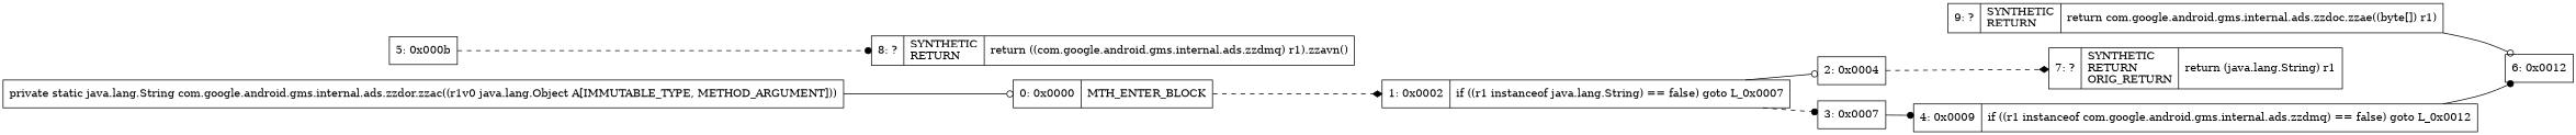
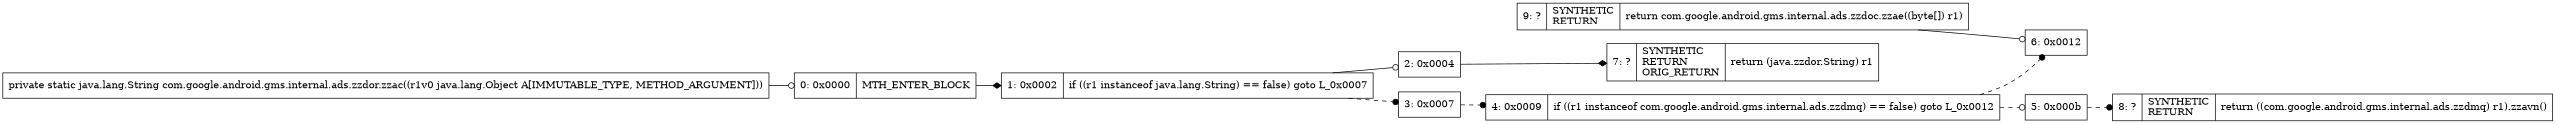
  digraph {
    rankdir=LR
    node [shape=record]
    edge [arrowhead=odot]
    n1 [label="{0\:\ 0x0000|MTH_ENTER_BLOCK\l}"]
    n2 [label="{1\:\ 0x0002|if ((r1 instanceof java.lang.String) == false) goto L_0x0007\l}"]
    n3 [label="{2\:\ 0x0004}"]
    n4 [label="{3\:\ 0x0007}"]
-   n5 [label="{7\:\ ?|SYNTHETIC\lRETURN\lORIG_RETURN\l|return (java.lang.String) r1\l}"]
+   n5 [label="{7\:\ ?|SYNTHETIC\lRETURN\lORIG_RETURN\l|return (java.zzdor.String) r1\l}"]
    n6 [label="{4\:\ 0x0009|if ((r1 instanceof com.google.android.gms.internal.ads.zzdmq) == false) goto L_0x0012\l}"]
    n7 [label="{5\:\ 0x000b}"]
    n8 [label="{6\:\ 0x0012}"]
    n9 [label="{8\:\ ?|SYNTHETIC\lRETURN\l|return ((com.google.android.gms.internal.ads.zzdmq) r1).zzavn()\l}"]
    n10 [label="{9\:\ ?|SYNTHETIC\lRETURN\l|return com.google.android.gms.internal.ads.zzdoc.zzae((byte[]) r1)\l}"]
    n11 [label="{private static java.lang.String com.google.android.gms.internal.ads.zzdor.zzac((r1v0 java.lang.Object A[IMMUTABLE_TYPE, METHOD_ARGUMENT])) }"]
-   n1 -> n2 [arrowhead=diamond style=dashed]
+   n1 -> n2 [arrowhead=diamond]
    n2 -> n3 [style=solid]
    n2 -> n4 [arrowhead=dot style=dashed]
-   n3 -> n5 [arrowhead=diamond style=dashed]
-   n4 -> n6 [arrowhead=dot]
-   n6 -> n8 [arrowhead=dot]
+   n3 -> n5 [arrowhead=diamond]
+   n4 -> n6 [arrowhead=dot style=dashed]
+   n6 -> n7 [style=dashed]
+   n6 -> n8 [arrowhead=dot style=dashed]
    n7 -> n9 [arrowhead=dot style=dashed]
    n10 -> n8
    n11 -> n1
  }
